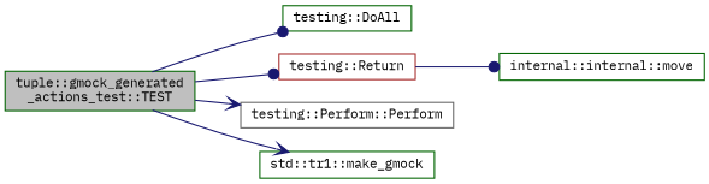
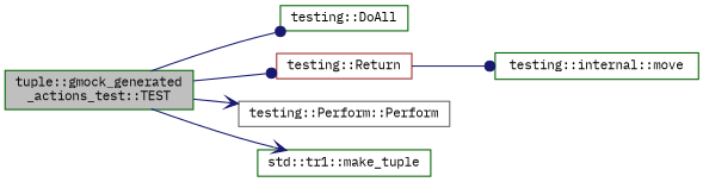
  digraph {
    fontname="IBM Plex Mono"
    rankdir=LR
    node [color=darkgreen fillcolor=white fontname="IBM Plex Mono" fontsize=10 shape=record style=filled]
    edge [arrowhead=dot color=midnightblue fontname="IBM Plex Mono" fontsize=10 labelfontname=Helvetica labelfontsize=10 style=solid]
    n1 [fillcolor=grey75 fontcolor=black height=0.2 label="tuple::gmock_generated\l_actions_test::TEST" width=0.4]
    n2 [height=0.2 label="testing::DoAll" width=0.4]
    n3 [color=brown height=0.2 label="testing::Return" width=0.4]
    n4 [color=gray40 height=0.2 label="testing::Perform::Perform" width=0.4]
-   n5 [height=0.2 label="std::tr1::make_gmock" width=0.4]
-   n6 [height=0.2 label="internal::internal::move" width=0.4]
+   n5 [height=0.2 label="std::tr1::make_tuple" width=0.4]
+   n6 [height=0.2 label="testing::internal::move" width=0.4]
    n1 -> n2
    n1 -> n3
    n1 -> n4 [arrowhead=vee]
    n1 -> n5 [arrowhead=vee]
    n3 -> n6
  }
